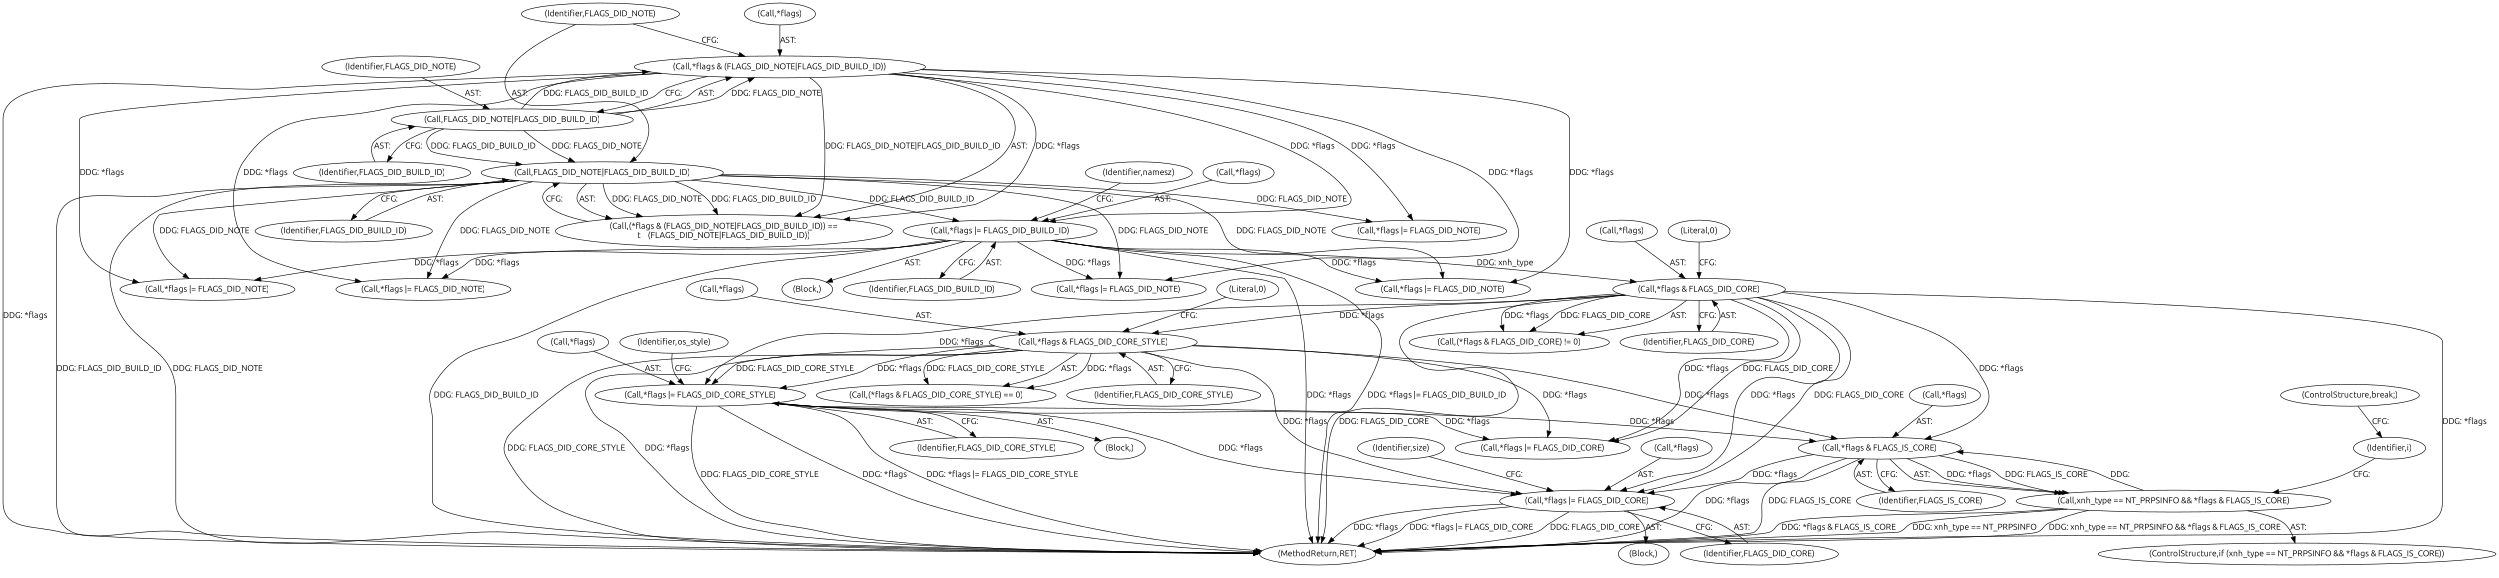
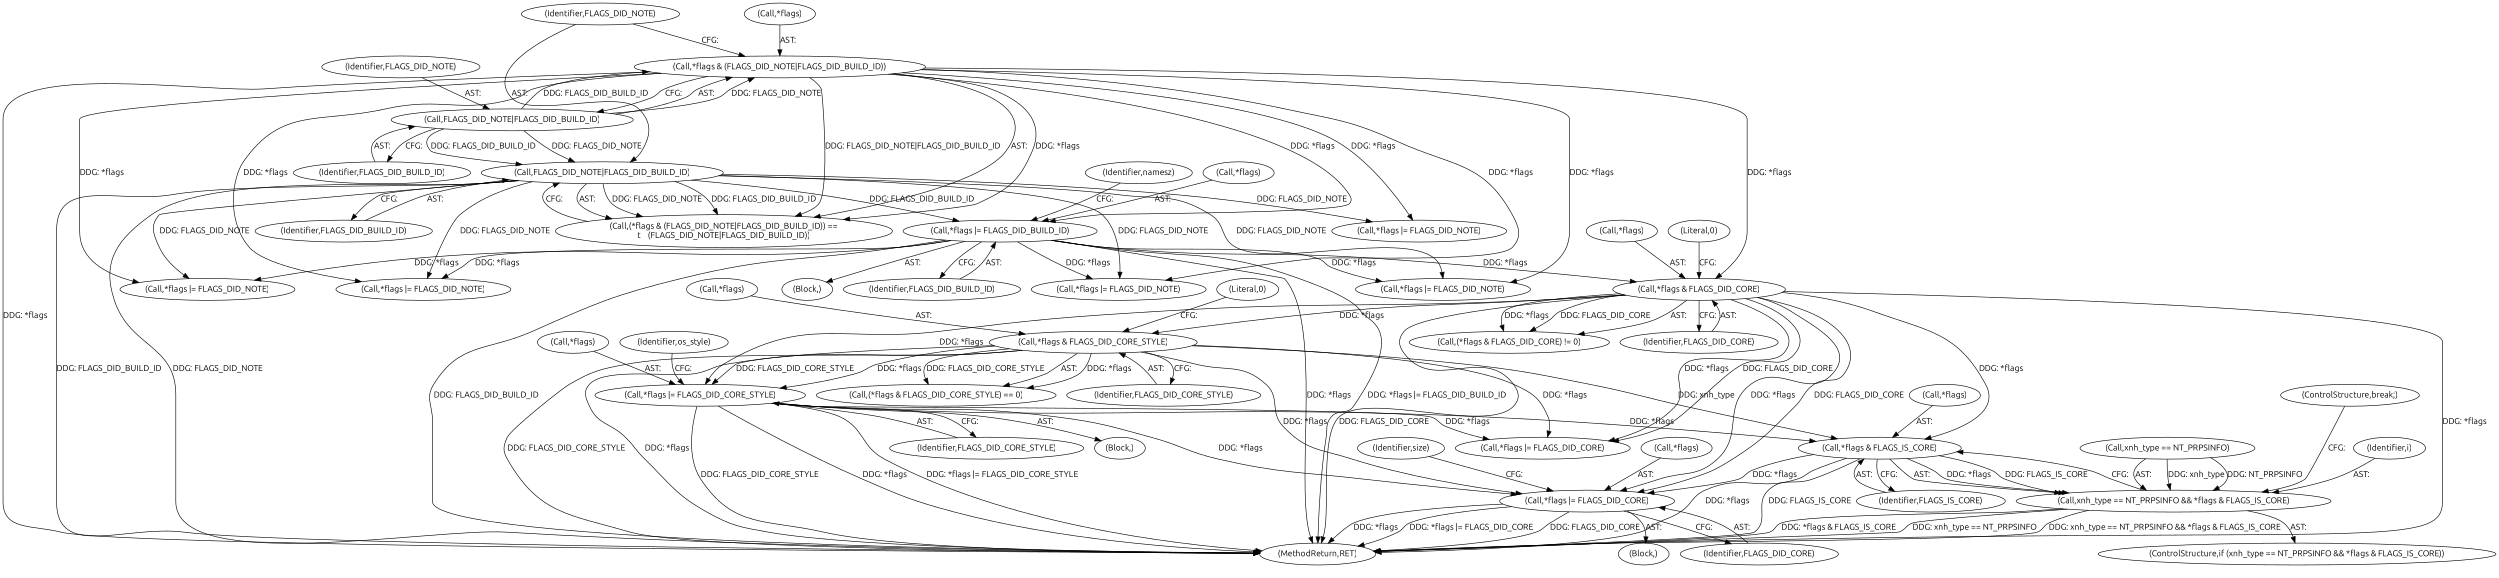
  digraph {
    fontname=Ubuntu
    node [fontname=Ubuntu]
    edge [fontname=Ubuntu]
    n1 [label="(Call,*flags & FLAGS_IS_CORE)"]
    n2 [label="(Call,xnh_type == NT_PRPSINFO && *flags & FLAGS_IS_CORE)"]
    n3 [label="(Call,*flags |= FLAGS_DID_CORE)"]
    n4 [label="(Identifier,FLAGS_IS_CORE)"]
    n5 [label="(MethodReturn,RET)"]
    n6 [label="(ControlStructure,if (xnh_type == NT_PRPSINFO && *flags & FLAGS_IS_CORE))"]
    n7 [label="(Block,)"]
    n8 [label="(Identifier,FLAGS_DID_CORE)"]
    n9 [label="(Call,*flags & FLAGS_DID_CORE)"]
    n10 [label="(Call,*flags |= FLAGS_DID_CORE_STYLE)"]
    n11 [label="(Call,*flags & FLAGS_DID_CORE_STYLE)"]
    n12 [label="(Call,(*flags & FLAGS_DID_CORE) != 0)"]
    n13 [label="(Call,*flags |= FLAGS_DID_CORE)"]
    n14 [label="(Identifier,FLAGS_DID_CORE)"]
    n15 [label="(Block,)"]
    n16 [label="(Identifier,FLAGS_DID_CORE_STYLE)"]
    n17 [label="(Call,(*flags & FLAGS_DID_CORE_STYLE) == 0)"]
    n18 [label="(Identifier,FLAGS_DID_CORE_STYLE)"]
    n19 [label="(Call,*flags & (FLAGS_DID_NOTE|FLAGS_DID_BUILD_ID))"]
    n20 [label="(Call,FLAGS_DID_NOTE|FLAGS_DID_BUILD_ID)"]
    n21 [label="(Call,*flags |= FLAGS_DID_BUILD_ID)"]
    n22 [label="(Call,*flags |= FLAGS_DID_NOTE)"]
    n23 [label="(Call,(*flags & (FLAGS_DID_NOTE|FLAGS_DID_BUILD_ID)) ==\n\t    (FLAGS_DID_NOTE|FLAGS_DID_BUILD_ID))"]
    n24 [label="(Call,*flags |= FLAGS_DID_NOTE)"]
    n25 [label="(Call,*flags |= FLAGS_DID_NOTE)"]
    n26 [label="(Call,*flags |= FLAGS_DID_NOTE)"]
    n27 [label="(Call,*flags |= FLAGS_DID_NOTE)"]
    n28 [label="(Call,FLAGS_DID_NOTE|FLAGS_DID_BUILD_ID)"]
    n29 [label="(Identifier,FLAGS_DID_BUILD_ID)"]
    n30 [label="(Identifier,FLAGS_DID_BUILD_ID)"]
    n31 [label="(Block,)"]
    n32 [label="(Identifier,FLAGS_DID_BUILD_ID)"]
+   n33 [label="(Call,xnh_type == NT_PRPSINFO)"]
    n34 [label="(Identifier,namesz)"]
    n35 [label="(Identifier,size)"]
    n36 [label="(Literal,0)"]
    n37 [label="(Identifier,i)"]
    n38 [label="(Call,*flags)"]
    n39 [label="(ControlStructure,break;)"]
    n40 [label="(Call,*flags)"]
    n41 [label="(Identifier,FLAGS_DID_NOTE)"]
    n42 [label="(Call,*flags)"]
    n43 [label="(Call,*flags)"]
    n44 [label="(Call,*flags)"]
    n45 [label="(Identifier,os_style)"]
    n46 [label="(Call,*flags)"]
    n47 [label="(Call,*flags)"]
    n48 [label="(Identifier,FLAGS_DID_NOTE)"]
    n49 [label="(Literal,0)"]
    n1 -> n2 [label="AST: "]
    n1 -> n2 [label="DDG: *flags"]
    n1 -> n2 [label="DDG: FLAGS_IS_CORE"]
    n1 -> n3 [label="DDG: *flags"]
    n1 -> n4 [label="CFG: "]
    n1 -> n5 [label="DDG: *flags"]
    n1 -> n5 [label="DDG: FLAGS_IS_CORE"]
-   n2 -> n1 [label="DDG: "]
+   n2 -> n1 [label="CFG: "]
    n2 -> n5 [label="DDG: xnh_type == NT_PRPSINFO"]
    n2 -> n5 [label="DDG: xnh_type == NT_PRPSINFO && *flags & FLAGS_IS_CORE"]
    n2 -> n5 [label="DDG: *flags & FLAGS_IS_CORE"]
    n2 -> n6 [label="AST: "]
    n3 -> n5 [label="DDG: FLAGS_DID_CORE"]
    n3 -> n5 [label="DDG: *flags"]
    n3 -> n5 [label="DDG: *flags |= FLAGS_DID_CORE"]
    n3 -> n7 [label="AST: "]
    n3 -> n8 [label="CFG: "]
    n4 -> n1 [label="AST: "]
    n8 -> n3 [label="AST: "]
    n9 -> n1 [label="DDG: *flags"]
    n9 -> n3 [label="DDG: *flags"]
    n9 -> n3 [label="DDG: FLAGS_DID_CORE"]
    n9 -> n5 [label="DDG: *flags"]
    n9 -> n5 [label="DDG: FLAGS_DID_CORE"]
    n9 -> n10 [label="DDG: *flags"]
    n9 -> n11 [label="DDG: *flags"]
    n9 -> n12 [label="AST: "]
    n9 -> n12 [label="DDG: *flags"]
    n9 -> n12 [label="DDG: FLAGS_DID_CORE"]
    n9 -> n13 [label="DDG: *flags"]
    n9 -> n13 [label="DDG: FLAGS_DID_CORE"]
    n9 -> n14 [label="CFG: "]
    n10 -> n1 [label="DDG: *flags"]
    n10 -> n3 [label="DDG: *flags"]
    n10 -> n5 [label="DDG: *flags |= FLAGS_DID_CORE_STYLE"]
    n10 -> n5 [label="DDG: FLAGS_DID_CORE_STYLE"]
    n10 -> n5 [label="DDG: *flags"]
    n10 -> n13 [label="DDG: *flags"]
    n10 -> n15 [label="AST: "]
    n10 -> n16 [label="CFG: "]
-   n11 -> n1 [label="DDG: *flags"]
+   n11 -> n1 [label="DDG: xnh_type"]
    n11 -> n3 [label="DDG: *flags"]
    n11 -> n5 [label="DDG: FLAGS_DID_CORE_STYLE"]
    n11 -> n5 [label="DDG: *flags"]
    n11 -> n10 [label="DDG: *flags"]
    n11 -> n10 [label="DDG: FLAGS_DID_CORE_STYLE"]
    n11 -> n13 [label="DDG: *flags"]
    n11 -> n17 [label="AST: "]
    n11 -> n17 [label="DDG: *flags"]
    n11 -> n17 [label="DDG: FLAGS_DID_CORE_STYLE"]
    n11 -> n18 [label="CFG: "]
    n14 -> n9 [label="AST: "]
    n16 -> n10 [label="AST: "]
    n18 -> n11 [label="AST: "]
    n19 -> n5 [label="DDG: *flags"]
+   n19 -> n9 [label="DDG: *flags"]
    n19 -> n20 [label="CFG: "]
    n19 -> n21 [label="DDG: *flags"]
    n19 -> n22 [label="DDG: *flags"]
    n19 -> n23 [label="AST: "]
    n19 -> n23 [label="DDG: *flags"]
    n19 -> n23 [label="DDG: FLAGS_DID_NOTE|FLAGS_DID_BUILD_ID"]
    n19 -> n24 [label="DDG: *flags"]
    n19 -> n25 [label="DDG: *flags"]
    n19 -> n26 [label="DDG: *flags"]
    n19 -> n27 [label="DDG: *flags"]
    n20 -> n19 [label="AST: "]
    n20 -> n19 [label="DDG: FLAGS_DID_NOTE"]
    n20 -> n19 [label="DDG: FLAGS_DID_BUILD_ID"]
    n20 -> n28 [label="DDG: FLAGS_DID_NOTE"]
    n20 -> n28 [label="DDG: FLAGS_DID_BUILD_ID"]
    n20 -> n29 [label="CFG: "]
    n21 -> n5 [label="DDG: *flags"]
    n21 -> n5 [label="DDG: *flags |= FLAGS_DID_BUILD_ID"]
    n21 -> n5 [label="DDG: FLAGS_DID_BUILD_ID"]
-   n21 -> n9 [label="DDG: xnh_type"]
+   n21 -> n9 [label="DDG: *flags"]
    n21 -> n24 [label="DDG: *flags"]
    n21 -> n25 [label="DDG: *flags"]
    n21 -> n26 [label="DDG: *flags"]
    n21 -> n27 [label="DDG: *flags"]
    n21 -> n30 [label="CFG: "]
    n21 -> n31 [label="AST: "]
    n23 -> n28 [label="CFG: "]
    n28 -> n5 [label="DDG: FLAGS_DID_NOTE"]
    n28 -> n5 [label="DDG: FLAGS_DID_BUILD_ID"]
    n28 -> n21 [label="DDG: FLAGS_DID_BUILD_ID"]
    n28 -> n22 [label="DDG: FLAGS_DID_NOTE"]
    n28 -> n23 [label="AST: "]
    n28 -> n23 [label="DDG: FLAGS_DID_NOTE"]
    n28 -> n23 [label="DDG: FLAGS_DID_BUILD_ID"]
    n28 -> n24 [label="DDG: FLAGS_DID_NOTE"]
    n28 -> n25 [label="DDG: FLAGS_DID_NOTE"]
    n28 -> n26 [label="DDG: FLAGS_DID_NOTE"]
    n28 -> n27 [label="DDG: FLAGS_DID_NOTE"]
    n28 -> n32 [label="CFG: "]
    n29 -> n20 [label="AST: "]
    n30 -> n21 [label="AST: "]
    n32 -> n28 [label="AST: "]
+   n33 -> n2 [label="AST: "]
+   n33 -> n2 [label="DDG: xnh_type"]
+   n33 -> n2 [label="DDG: NT_PRPSINFO"]
    n34 -> n21 [label="CFG: "]
    n35 -> n3 [label="CFG: "]
    n36 -> n11 [label="CFG: "]
-   n37 -> n2 [label="CFG: "]
+   n37 -> n2 [label="AST: "]
    n38 -> n10 [label="AST: "]
-   n39 -> n37 [label="CFG: "]
+   n39 -> n2 [label="CFG: "]
    n40 -> n19 [label="AST: "]
    n41 -> n20 [label="AST: "]
    n42 -> n21 [label="AST: "]
    n43 -> n11 [label="AST: "]
    n44 -> n1 [label="AST: "]
    n45 -> n10 [label="CFG: "]
    n46 -> n9 [label="AST: "]
    n47 -> n3 [label="AST: "]
    n48 -> n19 [label="CFG: "]
    n48 -> n28 [label="AST: "]
    n49 -> n9 [label="CFG: "]
  }
